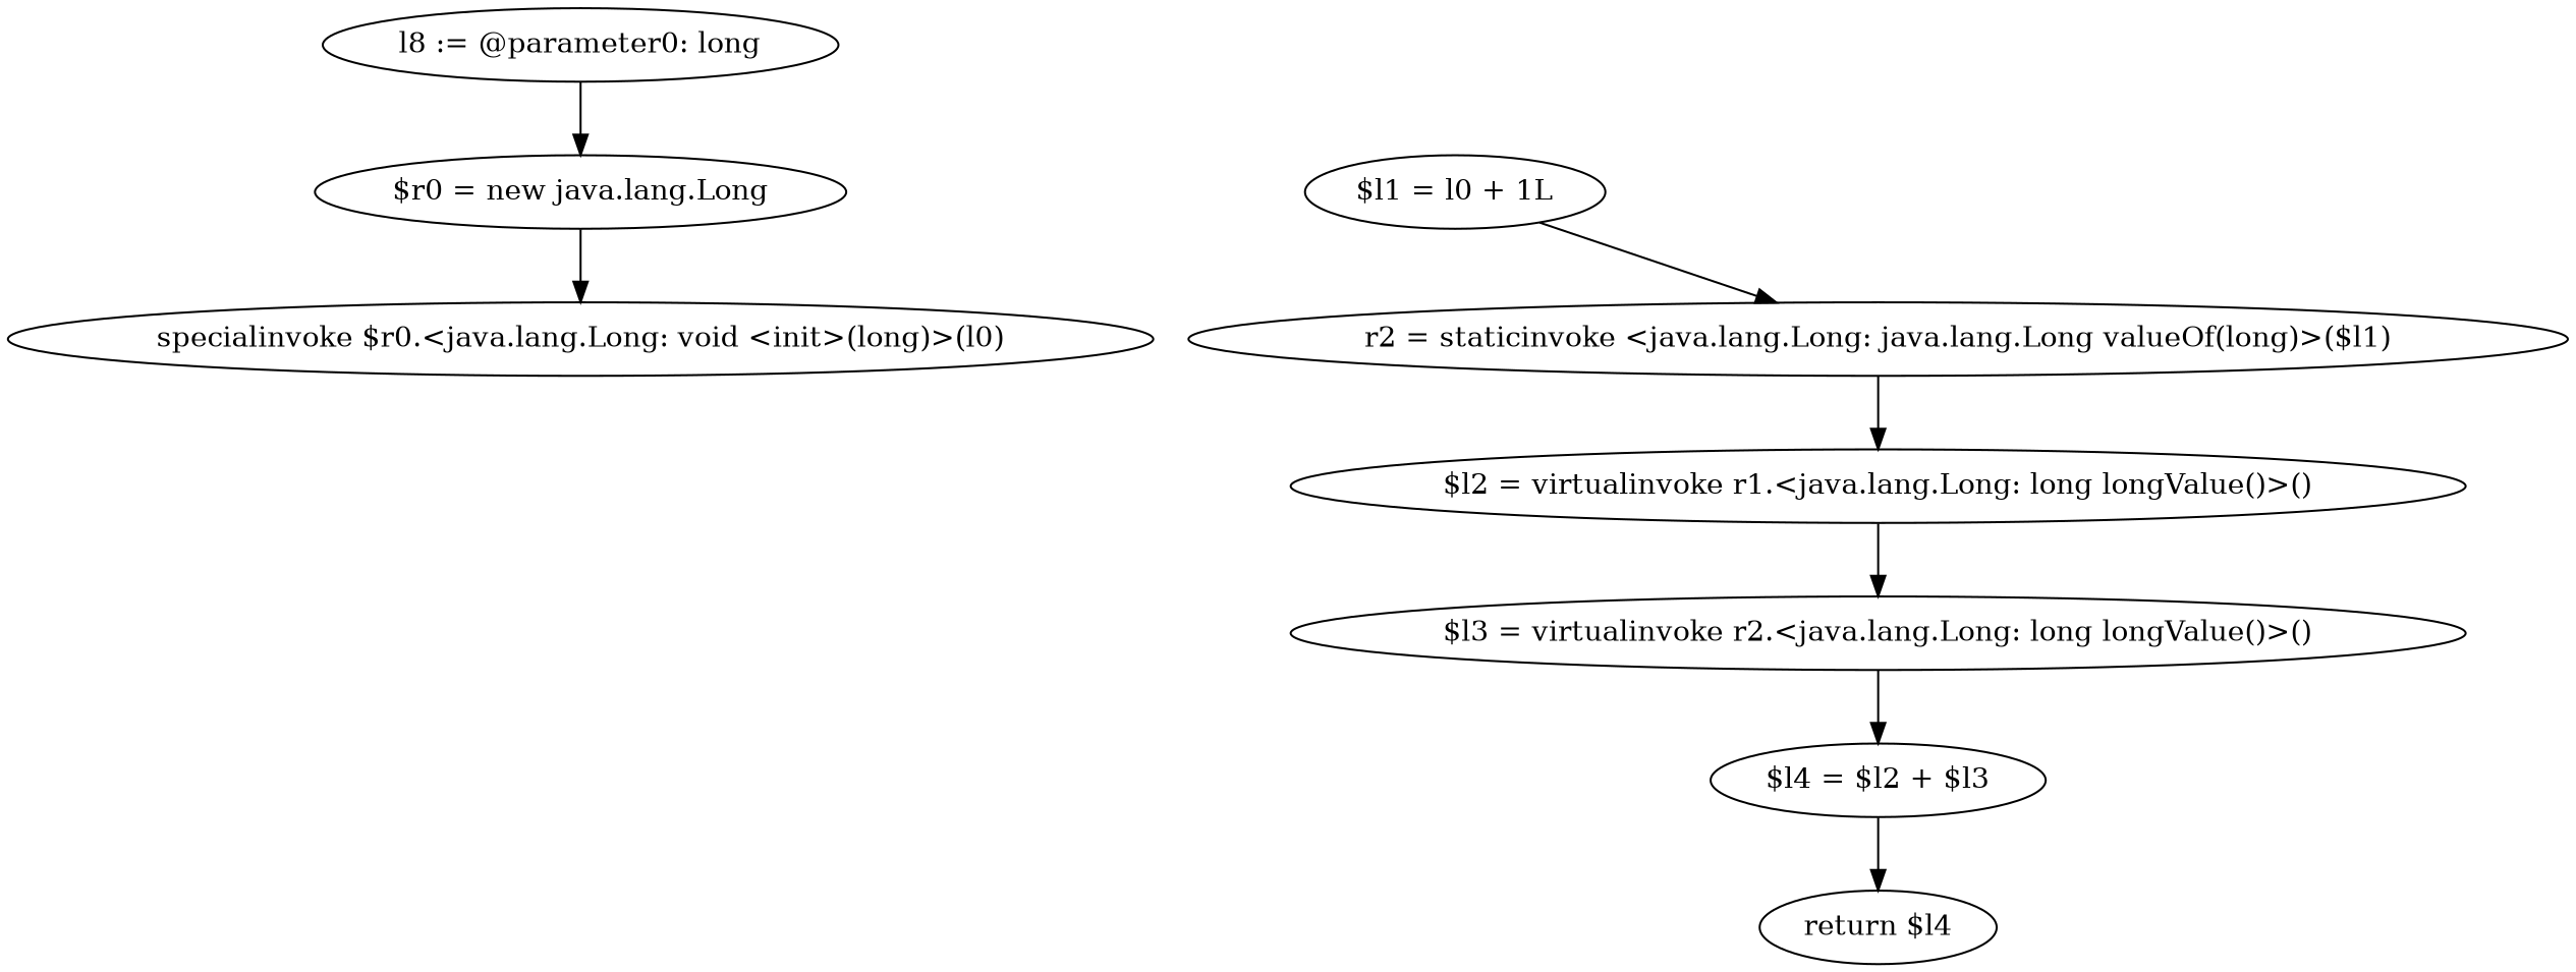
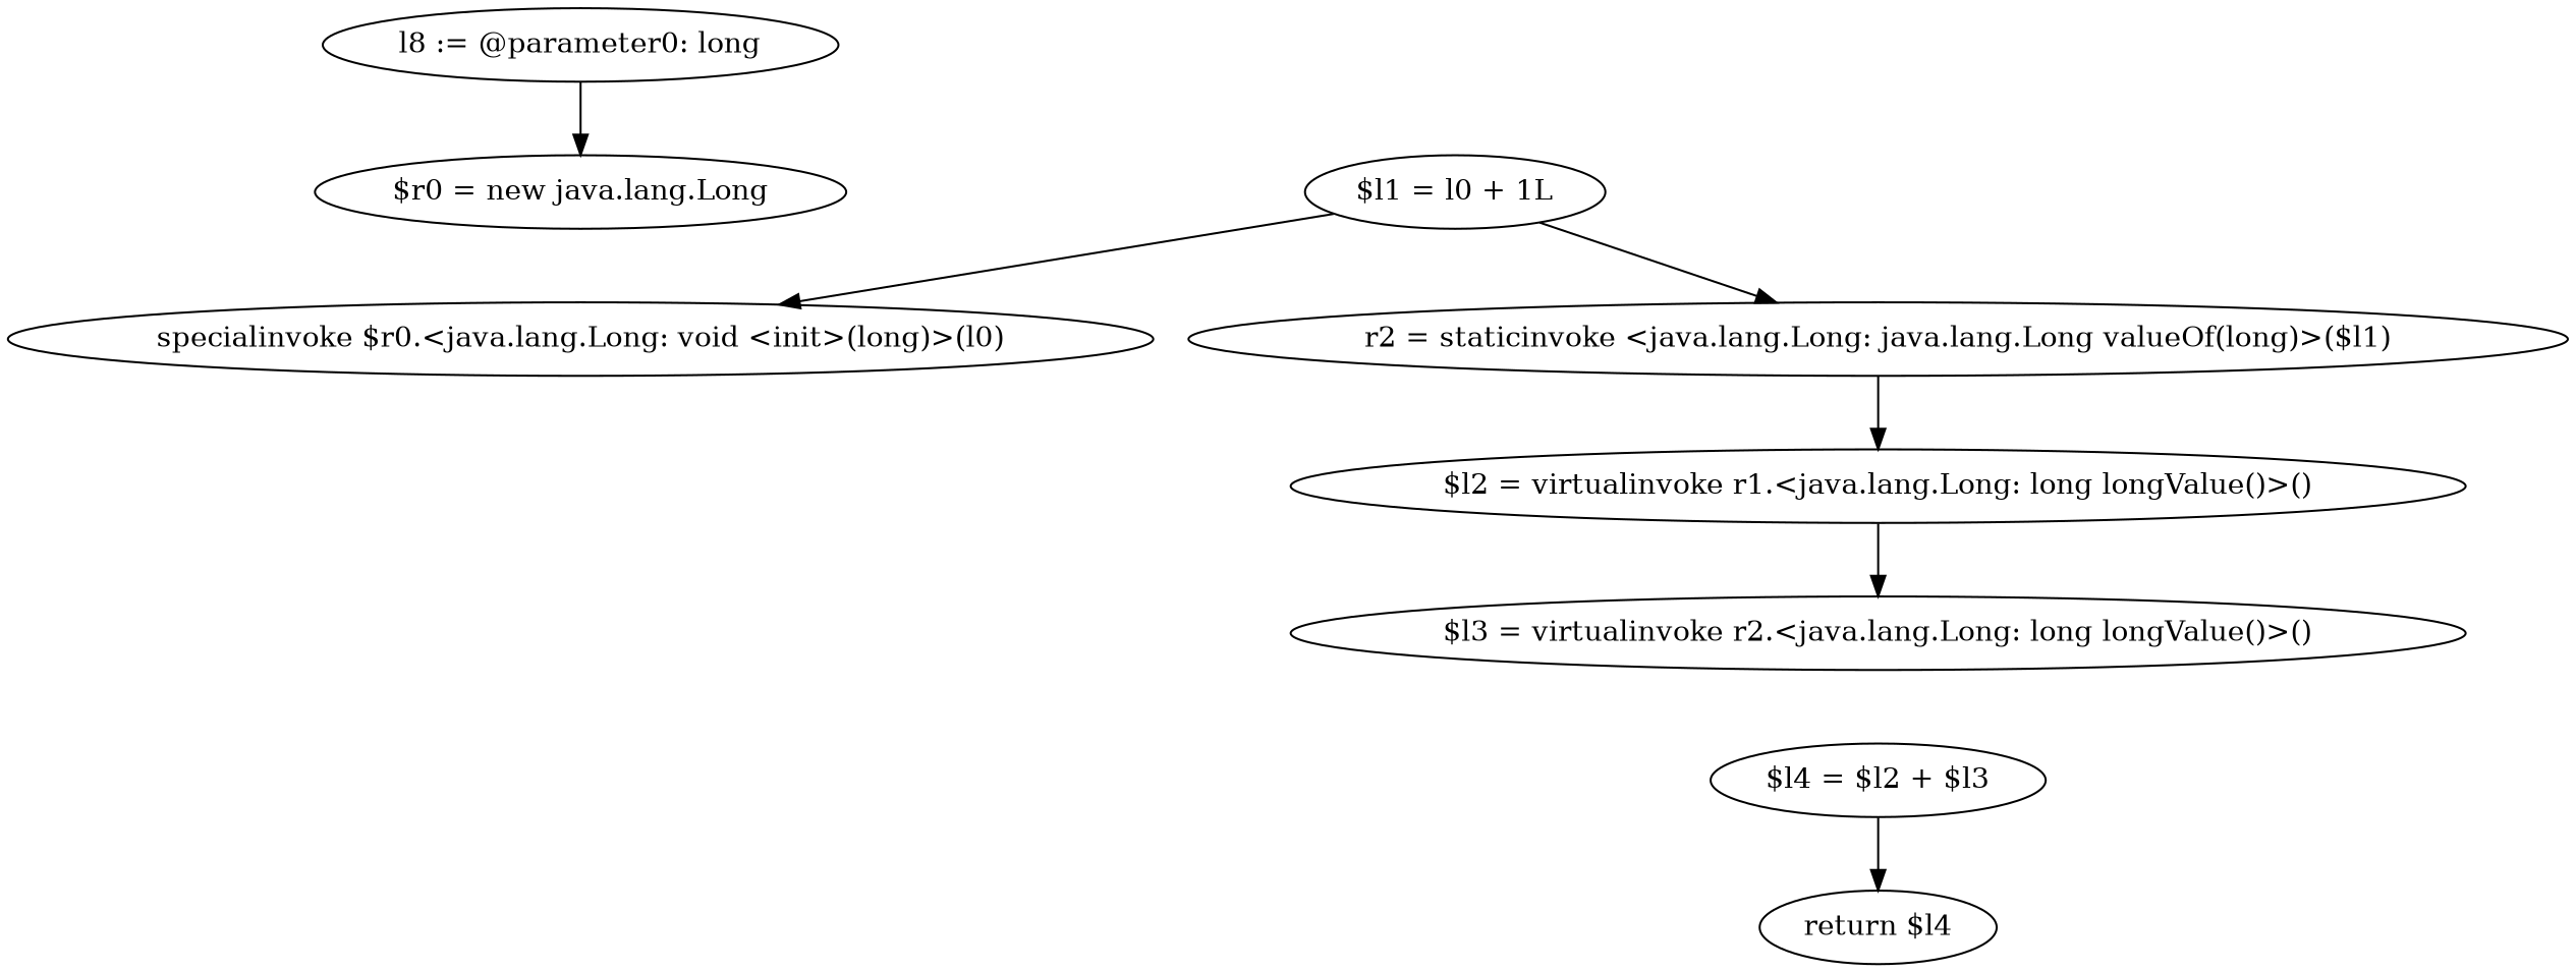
  digraph {
    n1 [label="l8 := @parameter0: long"]
    "$r0 = new java.lang.Long"
    "specialinvoke $r0.<java.lang.Long: void <init>(long)>(l0)"
    "$l1 = l0 + 1L"
    "r2 = staticinvoke <java.lang.Long: java.lang.Long valueOf(long)>($l1)"
    "$l2 = virtualinvoke r1.<java.lang.Long: long longValue()>()"
    "$l3 = virtualinvoke r2.<java.lang.Long: long longValue()>()"
    "$l4 = $l2 + $l3"
    "return $l4"
    n1 -> "$r0 = new java.lang.Long"
-   "$r0 = new java.lang.Long" -> "specialinvoke $r0.<java.lang.Long: void <init>(long)>(l0)"
+   "$l1 = l0 + 1L" -> "specialinvoke $r0.<java.lang.Long: void <init>(long)>(l0)"
    "$l1 = l0 + 1L" -> "r2 = staticinvoke <java.lang.Long: java.lang.Long valueOf(long)>($l1)"
    "r2 = staticinvoke <java.lang.Long: java.lang.Long valueOf(long)>($l1)" -> "$l2 = virtualinvoke r1.<java.lang.Long: long longValue()>()"
    "$l2 = virtualinvoke r1.<java.lang.Long: long longValue()>()" -> "$l3 = virtualinvoke r2.<java.lang.Long: long longValue()>()"
-   "$l3 = virtualinvoke r2.<java.lang.Long: long longValue()>()" -> "$l4 = $l2 + $l3"
    "$l4 = $l2 + $l3" -> "return $l4"
  }
